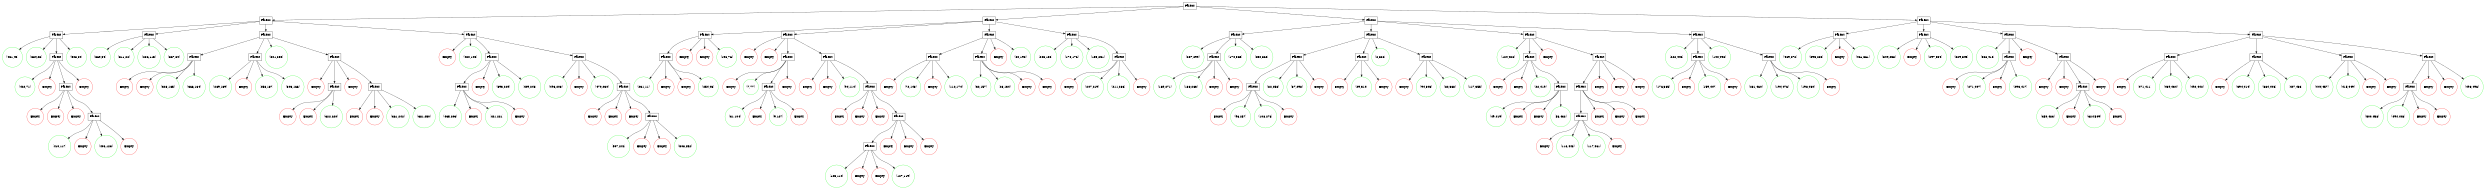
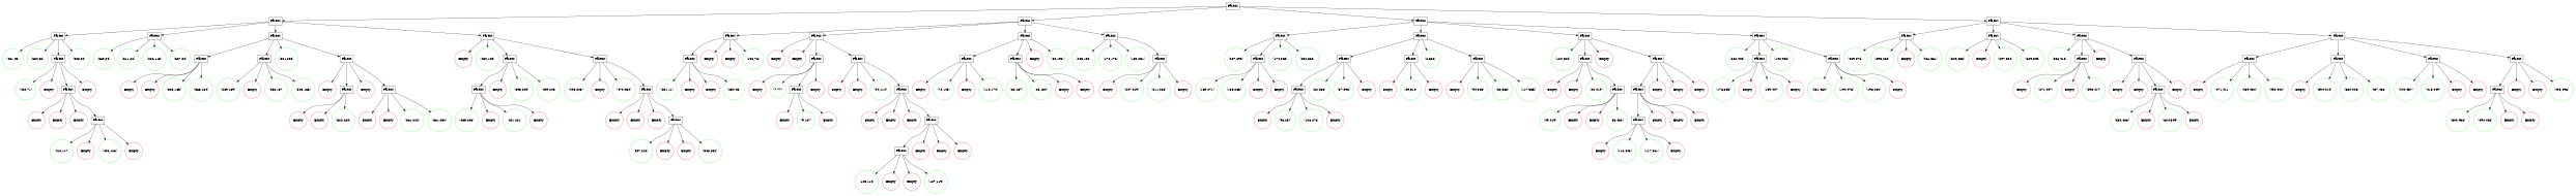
  digraph {
    node [color=green shape=circle]
    n1 [color=black label=Parent shape=box]
    n2 [color=black label=Parent shape=box]
    n3 [color=black label=Parent shape=box]
    n4 [color=black label=Parent shape=box]
    n5 [color=black label=Parent shape=box]
    n6 [color=black label=Parent shape=box]
    n7 [color=black label=Parent shape=box]
    n8 [color=black label=Parent shape=box]
    n9 [color=black label=Parent shape=box]
    n10 [color=black label=Parent shape=box]
    n11 [color=black label=Parent shape=box]
    n12 [color=black label=Parent shape=box]
    n13 [color=black label=Parent shape=box]
    n14 [color=black label=Parent shape=box]
    n15 [color=black label=Parent shape=box]
    n16 [color=black label=Parent shape=box]
    n17 [color=black label=Parent shape=box]
    n18 [color=black label=Parent shape=box]
    n19 [color=black label=Parent shape=box]
    n20 [color=black label=Parent shape=box]
    n21 [color=black label=Parent shape=box]
    n22 [label="(461,43)"]
    n23 [label="(384,23)"]
    n24 [color=black label=Parent shape=box]
    n25 [label="(508,84)"]
    n26 [label="(369,34)"]
    n27 [label="(311,22)"]
    n28 [label="(286,115)"]
    n29 [label="(367,84)"]
    n30 [color=black label=Parent shape=box]
    n31 [color=black label=Parent shape=box]
    n32 [label="(301,250)"]
    n33 [color=black label=Parent shape=box]
    n34 [color=red label=Empty]
    n35 [label="(420,143)"]
    n36 [color=black label=Parent shape=box]
    n37 [color=black label=Parent shape=box]
    n38 [label="(422,71)"]
    n39 [color=red label=Empty]
    n40 [color=black label=Parent shape=box]
    n41 [color=red label=Empty]
    n42 [color=red label=Empty]
    n43 [color=red label=Empty]
    n44 [color=red label=Empty]
    n45 [color=black label=Parent shape=box]
    n46 [label="(410,117)"]
    n47 [color=red label=Empty]
    n48 [label="(406,123)"]
    n49 [color=red label=Empty]
    n50 [color=red label=Empty]
    n51 [color=red label=Empty]
    n52 [label="(328,185)"]
    n53 [label="(366,164)"]
    n54 [label="(289,139)"]
    n55 [color=red label=Empty]
    n56 [label="(258,187)"]
    n57 [label="(303,166)"]
    n58 [color=red label=Empty]
    n59 [color=black label=Parent shape=box]
    n60 [color=red label=Empty]
    n61 [color=black label=Parent shape=box]
    n62 [color=red label=Empty]
    n63 [color=red label=Empty]
    n64 [label="(322,220)"]
    n65 [color=red label=Empty]
    n66 [color=red label=Empty]
    n67 [label="(361,242)"]
    n68 [label="(381,250)"]
    n69 [color=black label=Parent shape=box]
    n70 [color=red label=Empty]
    n71 [label="(393,229)"]
    n72 [label="(429,243)"]
    n73 [label="(496,208)"]
    n74 [color=red label=Empty]
    n75 [label="(470,230)"]
    n76 [color=black label=Parent shape=box]
    n77 [label="(435,203)"]
    n78 [color=red label=Empty]
    n79 [label="(421,221)"]
    n80 [color=red label=Empty]
    n81 [color=red label=Empty]
    n82 [color=red label=Empty]
    n83 [color=red label=Empty]
    n84 [color=black label=Parent shape=box]
    n85 [label="(507,242)"]
    n86 [color=red label=Empty]
    n87 [color=red label=Empty]
    n88 [label="(508,252)"]
    n89 [color=black label=Parent shape=box]
    n90 [color=red label=Empty]
    n91 [color=red label=Empty]
    n92 [label="(196,76)"]
    n93 [color=red label=Empty]
    n94 [color=red label=Empty]
    n95 [color=black label=Parent shape=box]
    n96 [color=black label=Parent shape=box]
    n97 [color=black label=Parent shape=box]
    n98 [color=black label=Parent shape=box]
    n99 [color=red label=Empty]
    n100 [label="(80,198)"]
    n101 [label="(203,138)"]
    n102 [label="(178,176)"]
    n103 [label="(155,251)"]
    n104 [color=black label=Parent shape=box]
    n105 [label="(231,11)"]
    n106 [color=red label=Empty]
    n107 [color=red label=Empty]
    n108 [label="(254,46)"]
    n109 [color=red label=Empty]
    n110 [label="(7,77)"]
    n111 [color=black label=Parent shape=box]
    n112 [color=red label=Empty]
    n113 [color=red label=Empty]
    n114 [color=red label=Empty]
    n115 [label="(94,114)"]
    n116 [color=black label=Parent shape=box]
-   n117 [label="(31,104)"]
    n118 [color=red label=Empty]
    n119 [label="(9,127)"]
    n120 [color=red label=Empty]
    n121 [color=red label=Empty]
    n122 [color=red label=Empty]
    n123 [color=red label=Empty]
    n124 [color=black label=Parent shape=box]
    n125 [color=black label=Parent shape=box]
    n126 [color=red label=Empty]
    n127 [color=red label=Empty]
    n128 [color=red label=Empty]
    n129 [label="(125,114)"]
    n130 [color=red label=Empty]
    n131 [color=red label=Empty]
    n132 [label="(127,119)"]
    n133 [color=red label=Empty]
    n134 [label="(72,148)"]
    n135 [color=red label=Empty]
    n136 [label="(112,174)"]
    n137 [label="(32,157)"]
    n138 [label="(28,134)"]
    n139 [color=red label=Empty]
    n140 [color=red label=Empty]
    n141 [color=red label=Empty]
    n142 [label="(207,219)"]
    n143 [label="(211,236)"]
    n144 [color=red label=Empty]
    n145 [label="(237,299)"]
    n146 [color=black label=Parent shape=box]
    n147 [label="(170,365)"]
    n148 [label="(250,363)"]
    n149 [color=black label=Parent shape=box]
    n150 [color=black label=Parent shape=box]
    n151 [label="(2,328)"]
    n152 [color=black label=Parent shape=box]
    n153 [label="(124,428)"]
    n154 [color=black label=Parent shape=box]
    n155 [color=red label=Empty]
    n156 [color=black label=Parent shape=box]
    n157 [label="(222,446)"]
    n158 [color=black label=Parent shape=box]
    n159 [label="(140,498)"]
    n160 [color=black label=Parent shape=box]
    n161 [label="(169,271)"]
    n162 [label="(138,263)"]
    n163 [color=red label=Empty]
    n164 [color=red label=Empty]
    n165 [color=black label=Parent shape=box]
    n166 [label="(82,258)"]
    n167 [label="(87,298)"]
    n168 [color=red label=Empty]
    n169 [color=red label=Empty]
    n170 [label="(29,310)"]
    n171 [color=red label=Empty]
    n172 [color=red label=Empty]
    n173 [label="(94,346)"]
    n174 [label="(82,368)"]
    n175 [label="(117,355)"]
    n176 [color=red label=Empty]
    n177 [label="(96,257)"]
    n178 [label="(108,276)"]
    n179 [color=red label=Empty]
    n180 [color=red label=Empty]
    n181 [color=red label=Empty]
    n182 [label="(22,419)"]
    n183 [color=black label=Parent shape=box]
    n184 [color=black label=Parent shape=box]
    n185 [color=red label=Empty]
    n186 [color=red label=Empty]
    n187 [color=red label=Empty]
    n188 [label="(49,419)"]
    n189 [color=red label=Empty]
    n190 [color=red label=Empty]
    n191 [label="(56,432)"]
    n192 [color=black label=Parent shape=box]
    n193 [color=red label=Empty]
    n194 [color=red label=Empty]
    n195 [color=red label=Empty]
    n196 [color=red label=Empty]
    n197 [label="(116,448)"]
    n198 [label="(117,461)"]
    n199 [color=red label=Empty]
    n200 [label="(176,385)"]
    n201 [color=red label=Empty]
    n202 [label="(159,447)"]
    n203 [color=red label=Empty]
    n204 [label="(231,460)"]
    n205 [label="(194,476)"]
    n206 [label="(198,480)"]
    n207 [color=red label=Empty]
    n208 [label="(469,272)"]
    n209 [label="(395,288)"]
    n210 [color=red label=Empty]
    n211 [label="(461,361)"]
    n212 [label="(349,258)"]
    n213 [color=red label=Empty]
    n214 [label="(297,334)"]
    n215 [label="(329,345)"]
    n216 [label="(366,413)"]
    n217 [color=black label=Parent shape=box]
    n218 [color=red label=Empty]
    n219 [color=black label=Parent shape=box]
    n220 [color=black label=Parent shape=box]
    n221 [color=black label=Parent shape=box]
    n222 [color=black label=Parent shape=box]
    n223 [color=black label=Parent shape=box]
    n224 [color=red label=Empty]
    n225 [label="(271,407)"]
    n226 [color=red label=Empty]
    n227 [label="(293,417)"]
    n228 [color=red label=Empty]
    n229 [color=red label=Empty]
    n230 [color=black label=Parent shape=box]
    n231 [color=red label=Empty]
    n232 [label="(350,483)"]
    n233 [color=red label=Empty]
    n234 [label="(324,509)"]
    n235 [color=red label=Empty]
    n236 [color=red label=Empty]
    n237 [label="(471,411)"]
    n238 [label="(469,434)"]
    n239 [label="(492,442)"]
    n240 [color=red label=Empty]
    n241 [label="(394,414)"]
    n242 [label="(384,446)"]
    n243 [label="(427,438)"]
    n244 [label="(444,457)"]
    n245 [label="(415,449)"]
    n246 [color=red label=Empty]
    n247 [color=red label=Empty]
    n248 [color=black label=Parent shape=box]
    n249 [color=red label=Empty]
    n250 [color=red label=Empty]
    n251 [label="(493,496)"]
    n252 [label="(500,458)"]
    n253 [label="(494,448)"]
    n254 [color=red label=Empty]
    n255 [color=red label=Empty]
    n1 -> n2
    n1 -> n3
    n1 -> n4
    n1 -> n5
    n2 -> n6
    n2 -> n7
    n2 -> n8
    n2 -> n9
    n3 -> n10
    n3 -> n11
    n3 -> n12
    n3 -> n13
    n4 -> n14
    n4 -> n15
    n4 -> n16
    n4 -> n17
    n5 -> n18
    n5 -> n19
    n5 -> n20
    n5 -> n21
    n6 -> n22
    n6 -> n23
    n6 -> n24
    n6 -> n25
    n7 -> n26
    n7 -> n27
    n7 -> n28
    n7 -> n29
    n8 -> n30
    n8 -> n31
    n8 -> n32
    n8 -> n33
    n9 -> n34
    n9 -> n35
    n9 -> n36
    n9 -> n37
    n10 -> n89
    n10 -> n90
    n10 -> n91
    n10 -> n92
    n11 -> n93
    n11 -> n94
    n11 -> n95
    n11 -> n96
    n12 -> n97
    n12 -> n98
    n12 -> n99
    n12 -> n100
    n13 -> n101
    n13 -> n102
    n13 -> n103
    n13 -> n104
    n14 -> n145
    n14 -> n146
    n14 -> n147
    n14 -> n148
    n15 -> n149
    n15 -> n150
    n15 -> n151
    n15 -> n152
    n16 -> n153
    n16 -> n154
    n16 -> n155
    n16 -> n156
    n17 -> n157
    n17 -> n158
    n17 -> n159
    n17 -> n160
    n18 -> n208
    n18 -> n209
    n18 -> n210
    n18 -> n211
    n19 -> n212
    n19 -> n213
    n19 -> n214
    n19 -> n215
    n20 -> n216
    n20 -> n217
    n20 -> n218
    n20 -> n219
    n21 -> n220
    n21 -> n221
    n21 -> n222
    n21 -> n223
    n24 -> n38
    n24 -> n39
    n24 -> n40
    n24 -> n41
    n30 -> n50
    n30 -> n51
    n30 -> n52
    n30 -> n53
    n31 -> n54
    n31 -> n55
    n31 -> n56
    n31 -> n57
    n33 -> n58
    n33 -> n59
    n33 -> n60
    n33 -> n61
    n36 -> n69
    n36 -> n70
    n36 -> n71
    n36 -> n72
    n37 -> n73
    n37 -> n74
    n37 -> n75
    n37 -> n76
    n40 -> n42
    n40 -> n43
    n40 -> n44
    n40 -> n45
    n45 -> n46
    n45 -> n47
    n45 -> n48
    n45 -> n49
    n59 -> n62
    n59 -> n63
    n59 -> n64
    n61 -> n65
    n61 -> n66
    n61 -> n67
    n61 -> n68
    n69 -> n77
    n69 -> n78
    n69 -> n79
    n69 -> n80
    n76 -> n81
    n76 -> n82
    n76 -> n83
    n76 -> n84
    n84 -> n85
    n84 -> n86
    n84 -> n87
    n84 -> n88
    n89 -> n105
    n89 -> n106
    n89 -> n107
    n89 -> n108
    n95 -> n109
    n95 -> n110
    n95 -> n111
    n95 -> n112
    n96 -> n113
    n96 -> n114
    n96 -> n115
    n96 -> n116
    n97 -> n133
    n97 -> n134
    n97 -> n135
    n97 -> n136
    n98 -> n137
    n98 -> n138
    n98 -> n139
    n98 -> n140
    n104 -> n141
    n104 -> n142
    n104 -> n143
    n104 -> n144
-   n111 -> n117
    n111 -> n118
    n111 -> n119
    n111 -> n120
    n116 -> n121
    n116 -> n122
    n116 -> n123
    n116 -> n124
    n124 -> n125
    n124 -> n126
    n124 -> n127
    n124 -> n128
    n125 -> n129
    n125 -> n130
    n125 -> n131
    n125 -> n132
    n146 -> n161
    n146 -> n162
    n146 -> n163
    n146 -> n164
    n149 -> n165
    n149 -> n166
    n149 -> n167
    n149 -> n168
    n150 -> n169
    n150 -> n170
    n150 -> n171
    n152 -> n172
    n152 -> n173
    n152 -> n174
    n152 -> n175
    n154 -> n180
    n154 -> n181
    n154 -> n182
    n154 -> n183
    n156 -> n184
    n156 -> n185
    n156 -> n186
    n156 -> n187
    n158 -> n200
    n158 -> n201
    n158 -> n202
    n158 -> n203
    n160 -> n204
    n160 -> n205
    n160 -> n206
    n160 -> n207
    n165 -> n176
    n165 -> n177
    n165 -> n178
    n165 -> n179
    n183 -> n188
    n183 -> n189
    n183 -> n190
    n183 -> n191
    n184 -> n192
    n184 -> n193
    n184 -> n194
    n184 -> n195
    n192 -> n196
    n192 -> n197
    n192 -> n198
    n192 -> n199
    n217 -> n224
    n217 -> n225
    n217 -> n226
    n217 -> n227
    n219 -> n228
    n219 -> n229
    n219 -> n230
    n219 -> n231
    n220 -> n236
    n220 -> n237
    n220 -> n238
    n220 -> n239
    n221 -> n240
    n221 -> n241
    n221 -> n242
    n221 -> n243
    n222 -> n244
    n222 -> n245
    n222 -> n246
    n222 -> n247
    n223 -> n248
    n223 -> n249
    n223 -> n250
    n223 -> n251
    n230 -> n232
    n230 -> n233
    n230 -> n234
    n230 -> n235
    n248 -> n252
    n248 -> n253
    n248 -> n254
    n248 -> n255
  }
